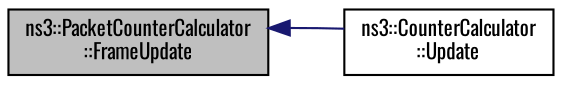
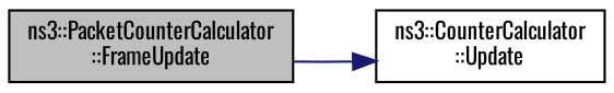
  digraph {
    rankdir=LR
    fontname=Oswald
    node [color=black fontname=Oswald fontsize=10 shape=record style=filled]
    n1 [fillcolor=grey75 fontcolor=black height=0.2 label="ns3::PacketCounterCalculator\l::FrameUpdate" width=0.4]
    n2 [fillcolor=white height=0.2 label="ns3::CounterCalculator\l::Update" width=0.4]
-   n2 -> n1 [color=midnightblue fontname=Oswald fontsize=10 labelfontname=Helvetica labelfontsize=10 style=solid]
+   n1 -> n2 [color=midnightblue fontname=Oswald fontsize=10 labelfontname=Helvetica labelfontsize=10 style=solid]
  }
